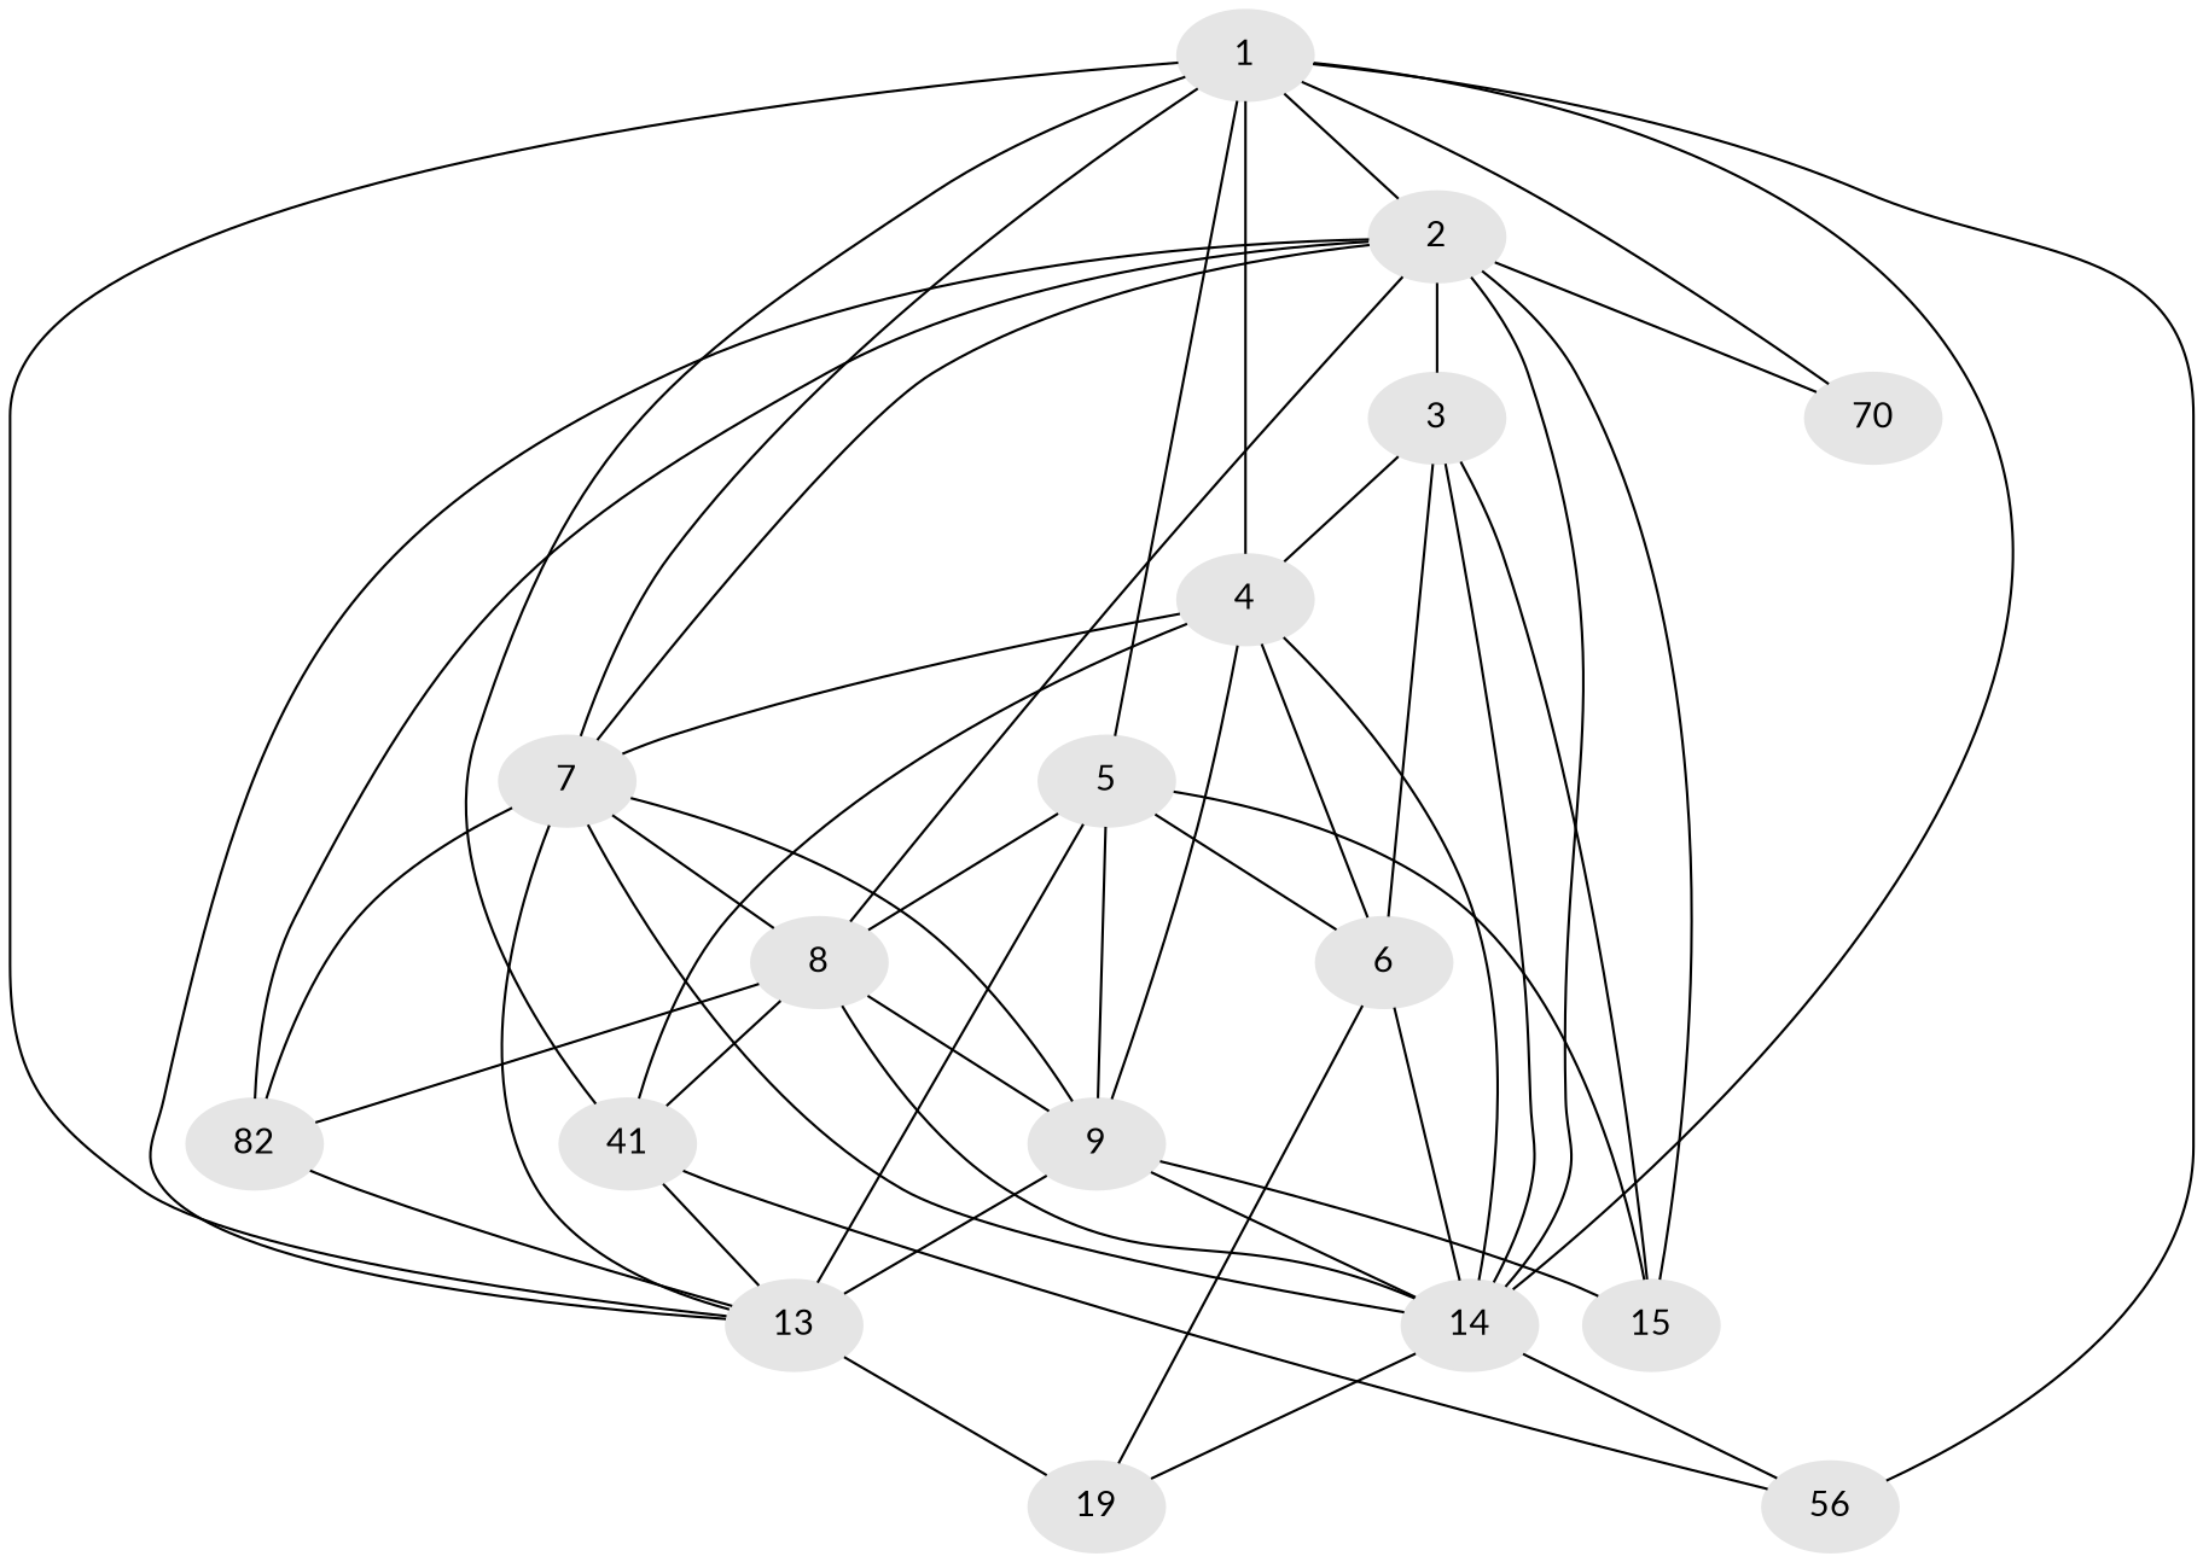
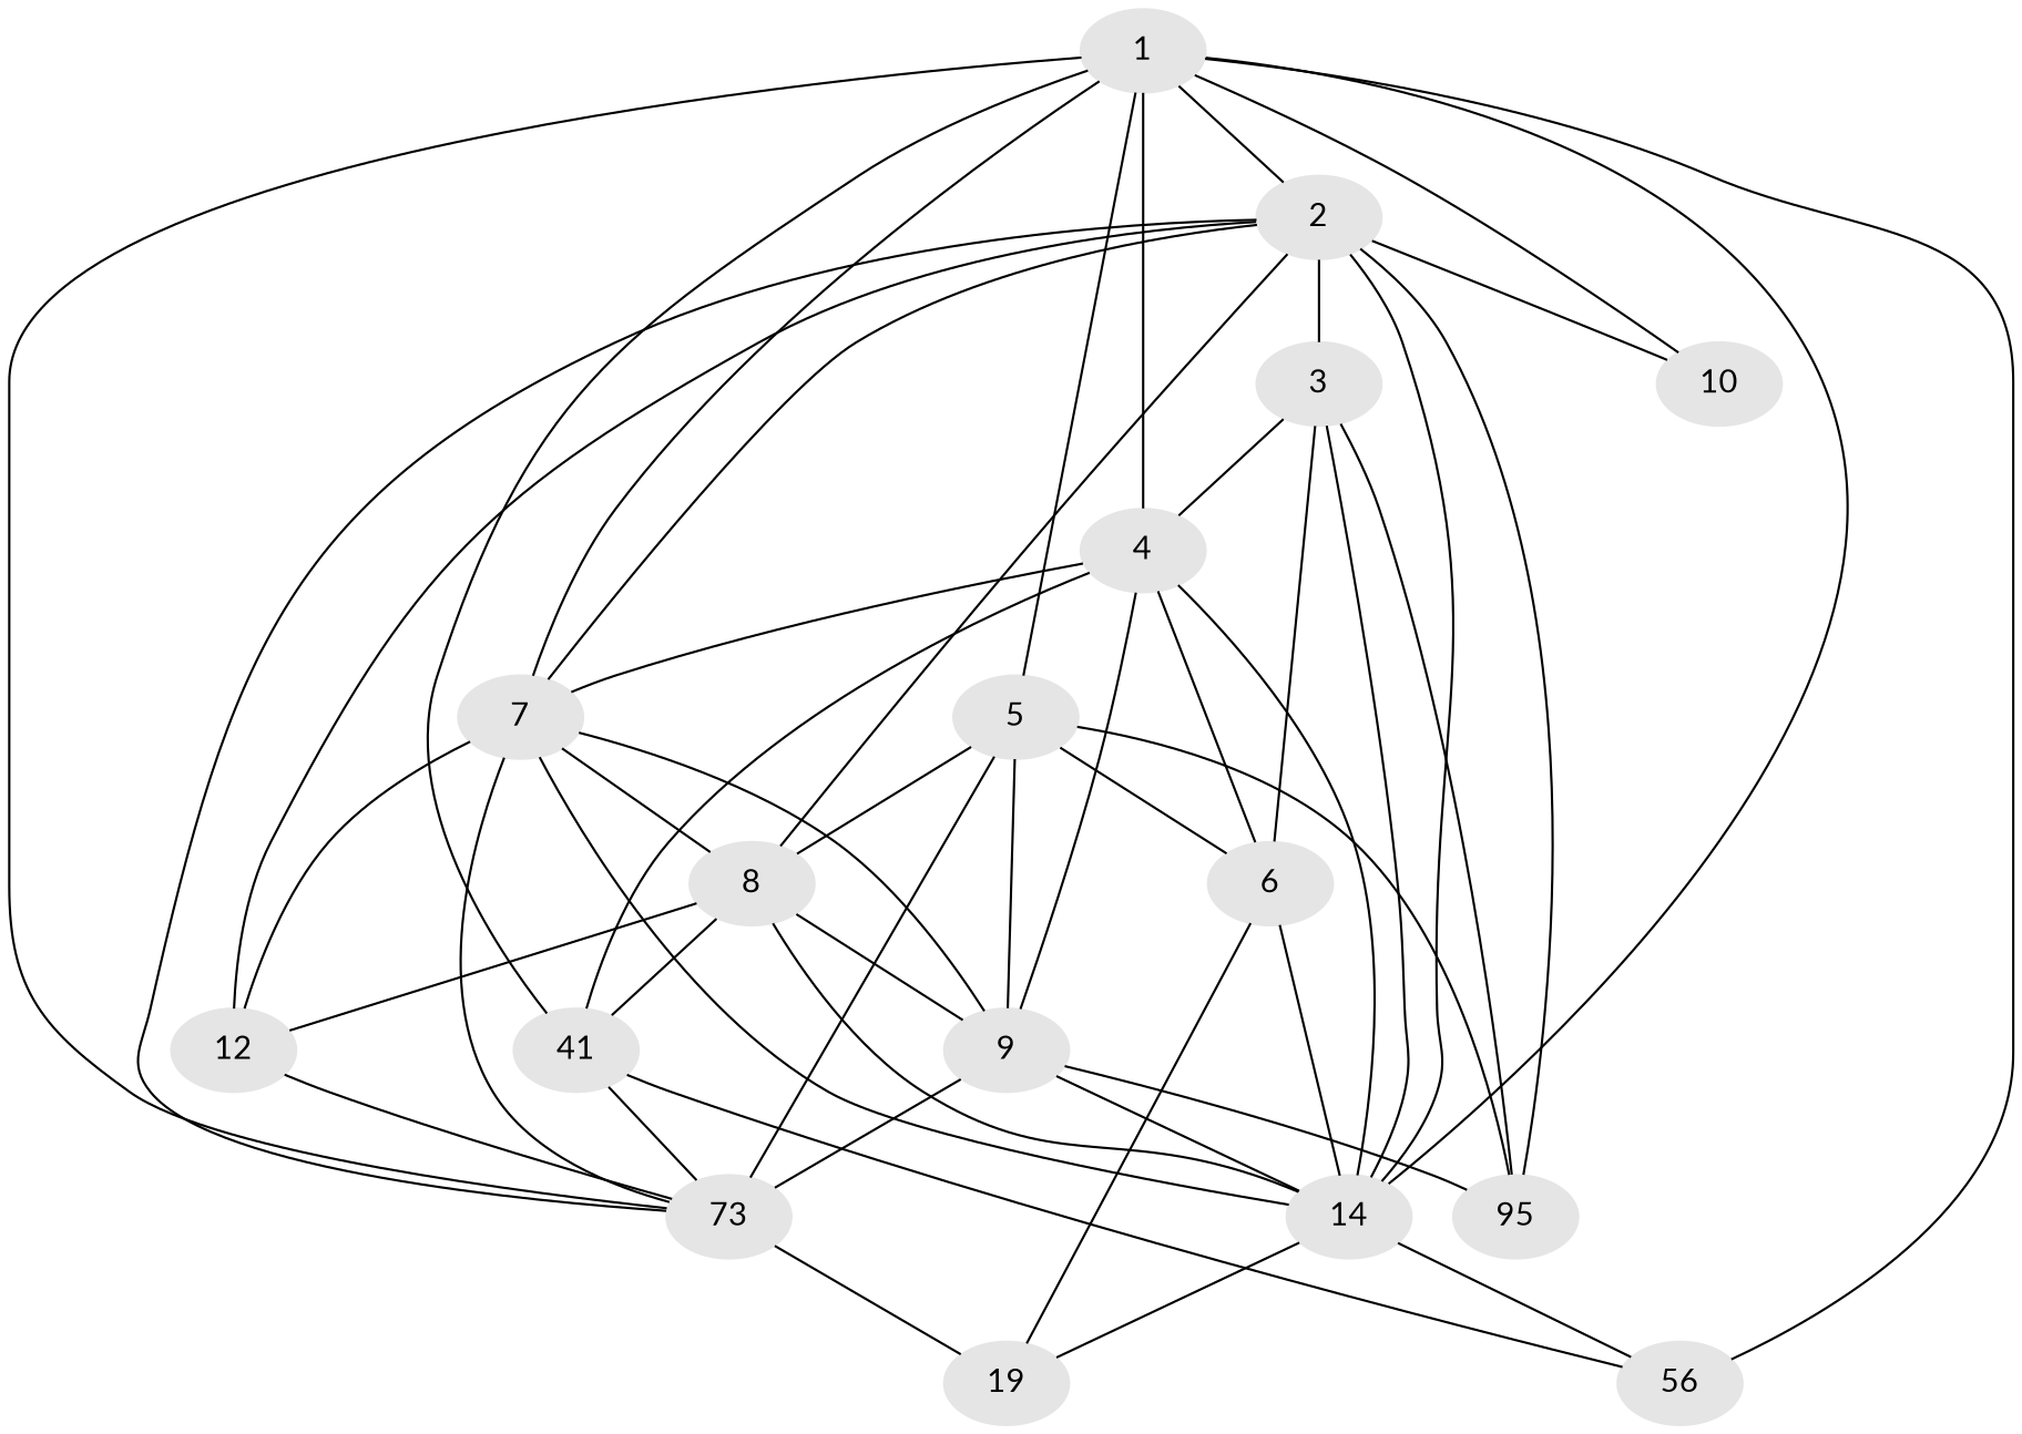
  graph {
    fontname=Lato
    node [color=gray90 fontname=Lato style=filled]
    edge [fontname=Lato weight=1.0]
    1
    2
    4
    5
    7
-   10 [label=70]
+   10
    n7 [label=41]
-   13
+   13 [label=73]
    14
    n10 [label=56]
-   15
+   15 [label=95]
    3
    8
-   12 [label=82]
+   12
    6
    9
    n17 [label=19]
    1 -- 2
    1 -- 4
    1 -- 5
    1 -- 7
    1 -- 10
    1 -- n7
    1 -- 13 [weight=2.0]
    1 -- 14
    1 -- n10 [weight=2.0]
    2 -- 7
    2 -- 10 [weight=3.0]
    2 -- 13
    2 -- 14
    2 -- 15
    2 -- 3 [weight=2.0]
    2 -- 8
    2 -- 12
    4 -- 7 [weight=2.0]
    4 -- n7 [weight=2.0]
    4 -- 14
    4 -- 6
    4 -- 9
    5 -- 13 [weight=3.0]
    5 -- 15 [weight=2.0]
    5 -- 8 [weight=2.0]
    5 -- 6 [weight=3.0]
    5 -- 9
    7 -- 13
    7 -- 14
    7 -- 8
    7 -- 12
    7 -- 9 [weight=2.0]
    n7 -- 13
    n7 -- n10
    13 -- n17 [weight=2.0]
    14 -- n10
    14 -- n17
    3 -- 4 [weight=2.0]
    3 -- 14
    3 -- 15
    3 -- 6 [weight=2.0]
    8 -- n7
    8 -- 14
    8 -- 12
    8 -- 9
    12 -- 13
    6 -- 14
    6 -- n17
    9 -- 13
    9 -- 14
    9 -- 15
  }
